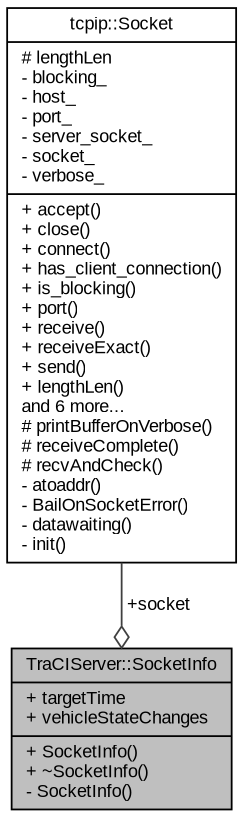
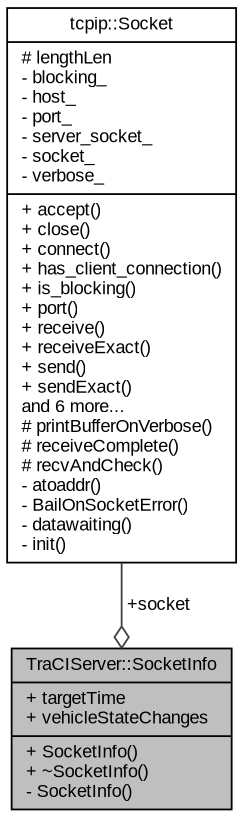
  digraph {
    fontname="Liberation Sans"
    node [color=black fontname="Liberation Sans" fontsize=10 shape=record style=filled]
    n1 [fillcolor=grey75 fontcolor=black height=0.2 label="{TraCIServer::SocketInfo\n|+ targetTime\l+ vehicleStateChanges\l|+ SocketInfo()\l+ ~SocketInfo()\l- SocketInfo()\l}" width=0.4]
-   n2 [fillcolor=white height=0.2 label="{tcpip::Socket\n|# lengthLen\l- blocking_\l- host_\l- port_\l- server_socket_\l- socket_\l- verbose_\l|+ accept()\l+ close()\l+ connect()\l+ has_client_connection()\l+ is_blocking()\l+ port()\l+ receive()\l+ receiveExact()\l+ send()\l+ lengthLen()\land 6 more...\l# printBufferOnVerbose()\l# receiveComplete()\l# recvAndCheck()\l- atoaddr()\l- BailOnSocketError()\l- datawaiting()\l- init()\l}" width=0.4]
+   n2 [fillcolor=white height=0.2 label="{tcpip::Socket\n|# lengthLen\l- blocking_\l- host_\l- port_\l- server_socket_\l- socket_\l- verbose_\l|+ accept()\l+ close()\l+ connect()\l+ has_client_connection()\l+ is_blocking()\l+ port()\l+ receive()\l+ receiveExact()\l+ send()\l+ sendExact()\land 6 more...\l# printBufferOnVerbose()\l# receiveComplete()\l# recvAndCheck()\l- atoaddr()\l- BailOnSocketError()\l- datawaiting()\l- init()\l}" width=0.4]
    n2 -> n1 [arrowhead=odiamond color=grey25 fontname="Liberation Sans" fontsize=10 label=" +socket" labelfontname=Helvetica labelfontsize=10 style=solid]
  }
